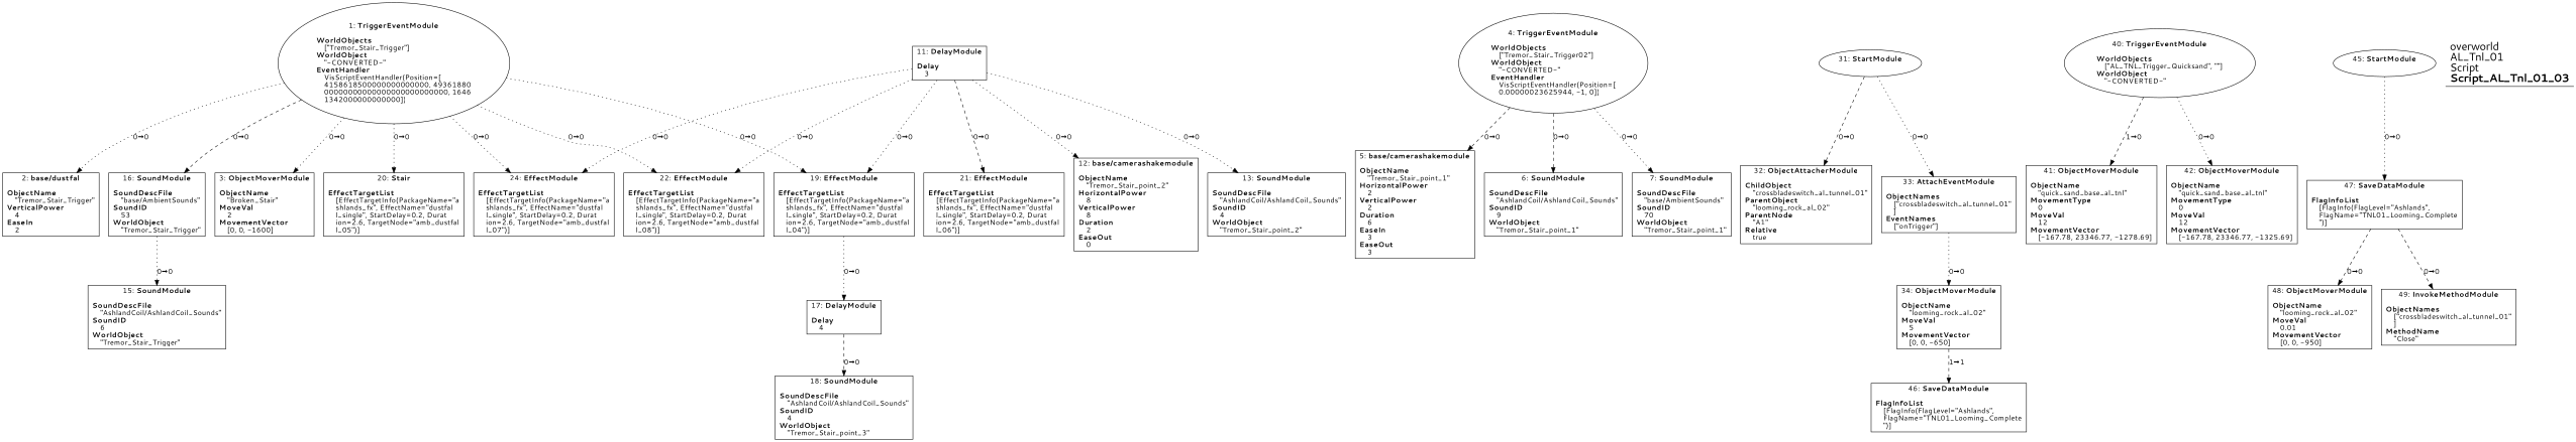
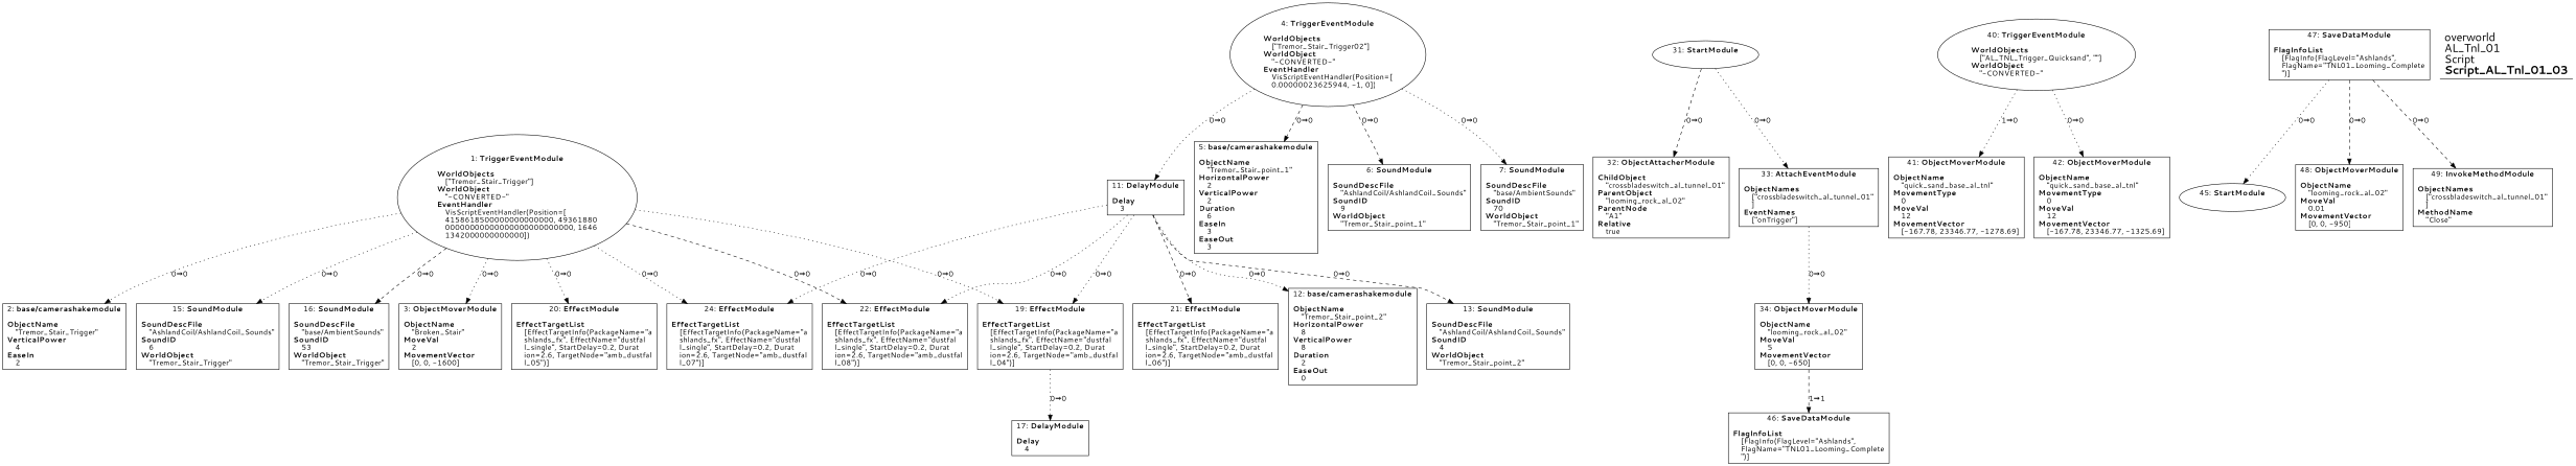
  digraph {
    fontname="Segoe UI"
    splines=spline
    node [fontname="Segoe UI" shape=box]
    edge [fontname="Segoe UI" style=dotted]
    n1 [label=<1: <b>TriggerEventModule</b><br/><br/><b>WorldObjects</b><br align="left"/>    [&quot;Tremor_Stair_Trigger&quot;]<br align="left"/><b>WorldObject</b><br align="left"/>    &quot;-CONVERTED-&quot;<br align="left"/><b>EventHandler</b><br align="left"/>    VisScriptEventHandler(Position=[<br align="left"/>    4158618500000000000000, 49361880<br align="left"/>    00000000000000000000000000, 1646<br align="left"/>    1342000000000000])<br align="left"/>> shape=oval]
    n2 [label=<3: <b>ObjectMoverModule</b><br/><br/><b>ObjectName</b><br align="left"/>    &quot;Broken_Stair&quot;<br align="left"/><b>MoveVal</b><br align="left"/>    2<br align="left"/><b>MovementVector</b><br align="left"/>    [0, 0, -1600]<br align="left"/>>]
-   n3 [label=<2: <b>base/dustfal</b><br/><br/><b>ObjectName</b><br align="left"/>    &quot;Tremor_Stair_Trigger&quot;<br align="left"/><b>VerticalPower</b><br align="left"/>    4<br align="left"/><b>EaseIn</b><br align="left"/>    2<br align="left"/>>]
+   n3 [label=<2: <b>base/camerashakemodule</b><br/><br/><b>ObjectName</b><br align="left"/>    &quot;Tremor_Stair_Trigger&quot;<br align="left"/><b>VerticalPower</b><br align="left"/>    4<br align="left"/><b>EaseIn</b><br align="left"/>    2<br align="left"/>>]
    n4 [label=<15: <b>SoundModule</b><br/><br/><b>SoundDescFile</b><br align="left"/>    &quot;AshlandCoil/AshlandCoil_Sounds&quot;<br align="left"/><b>SoundID</b><br align="left"/>    6<br align="left"/><b>WorldObject</b><br align="left"/>    &quot;Tremor_Stair_Trigger&quot;<br align="left"/>>]
    n5 [label=<16: <b>SoundModule</b><br/><br/><b>SoundDescFile</b><br align="left"/>    &quot;base/AmbientSounds&quot;<br align="left"/><b>SoundID</b><br align="left"/>    53<br align="left"/><b>WorldObject</b><br align="left"/>    &quot;Tremor_Stair_Trigger&quot;<br align="left"/>>]
    n6 [label=<19: <b>EffectModule</b><br/><br/><b>EffectTargetList</b><br align="left"/>    [EffectTargetInfo(PackageName=&quot;a<br align="left"/>    shlands_fx&quot;, EffectName=&quot;dustfal<br align="left"/>    l_single&quot;, StartDelay=0.2, Durat<br align="left"/>    ion=2.6, TargetNode=&quot;amb_dustfal<br align="left"/>    l_04&quot;)]<br align="left"/>>]
-   n7 [label=<20: <b>Stair</b><br/><br/><b>EffectTargetList</b><br align="left"/>    [EffectTargetInfo(PackageName=&quot;a<br align="left"/>    shlands_fx&quot;, EffectName=&quot;dustfal<br align="left"/>    l_single&quot;, StartDelay=0.2, Durat<br align="left"/>    ion=2.6, TargetNode=&quot;amb_dustfal<br align="left"/>    l_05&quot;)]<br align="left"/>>]
+   n7 [label=<20: <b>EffectModule</b><br/><br/><b>EffectTargetList</b><br align="left"/>    [EffectTargetInfo(PackageName=&quot;a<br align="left"/>    shlands_fx&quot;, EffectName=&quot;dustfal<br align="left"/>    l_single&quot;, StartDelay=0.2, Durat<br align="left"/>    ion=2.6, TargetNode=&quot;amb_dustfal<br align="left"/>    l_05&quot;)]<br align="left"/>>]
    n8 [label=<22: <b>EffectModule</b><br/><br/><b>EffectTargetList</b><br align="left"/>    [EffectTargetInfo(PackageName=&quot;a<br align="left"/>    shlands_fx&quot;, EffectName=&quot;dustfal<br align="left"/>    l_single&quot;, StartDelay=0.2, Durat<br align="left"/>    ion=2.6, TargetNode=&quot;amb_dustfal<br align="left"/>    l_08&quot;)]<br align="left"/>>]
    n9 [label=<24: <b>EffectModule</b><br/><br/><b>EffectTargetList</b><br align="left"/>    [EffectTargetInfo(PackageName=&quot;a<br align="left"/>    shlands_fx&quot;, EffectName=&quot;dustfal<br align="left"/>    l_single&quot;, StartDelay=0.2, Durat<br align="left"/>    ion=2.6, TargetNode=&quot;amb_dustfal<br align="left"/>    l_07&quot;)]<br align="left"/>>]
    n10 [label=<17: <b>DelayModule</b><br/><br/><b>Delay</b><br align="left"/>    4<br align="left"/>>]
    n11 [label=<21: <b>EffectModule</b><br/><br/><b>EffectTargetList</b><br align="left"/>    [EffectTargetInfo(PackageName=&quot;a<br align="left"/>    shlands_fx&quot;, EffectName=&quot;dustfal<br align="left"/>    l_single&quot;, StartDelay=0.2, Durat<br align="left"/>    ion=2.6, TargetNode=&quot;amb_dustfal<br align="left"/>    l_06&quot;)]<br align="left"/>>]
    n12 [label=<4: <b>TriggerEventModule</b><br/><br/><b>WorldObjects</b><br align="left"/>    [&quot;Tremor_Stair_Trigger02&quot;]<br align="left"/><b>WorldObject</b><br align="left"/>    &quot;-CONVERTED-&quot;<br align="left"/><b>EventHandler</b><br align="left"/>    VisScriptEventHandler(Position=[<br align="left"/>    0.00000023625944, -1, 0])<br align="left"/>> shape=oval]
    n13 [label=<5: <b>base/camerashakemodule</b><br/><br/><b>ObjectName</b><br align="left"/>    &quot;Tremor_Stair_point_1&quot;<br align="left"/><b>HorizontalPower</b><br align="left"/>    2<br align="left"/><b>VerticalPower</b><br align="left"/>    2<br align="left"/><b>Duration</b><br align="left"/>    6<br align="left"/><b>EaseIn</b><br align="left"/>    3<br align="left"/><b>EaseOut</b><br align="left"/>    3<br align="left"/>>]
    n14 [label=<6: <b>SoundModule</b><br/><br/><b>SoundDescFile</b><br align="left"/>    &quot;AshlandCoil/AshlandCoil_Sounds&quot;<br align="left"/><b>SoundID</b><br align="left"/>    9<br align="left"/><b>WorldObject</b><br align="left"/>    &quot;Tremor_Stair_point_1&quot;<br align="left"/>>]
    n15 [label=<7: <b>SoundModule</b><br/><br/><b>SoundDescFile</b><br align="left"/>    &quot;base/AmbientSounds&quot;<br align="left"/><b>SoundID</b><br align="left"/>    70<br align="left"/><b>WorldObject</b><br align="left"/>    &quot;Tremor_Stair_point_1&quot;<br align="left"/>>]
    n16 [label=<11: <b>DelayModule</b><br/><br/><b>Delay</b><br align="left"/>    3<br align="left"/>>]
    n17 [label=<12: <b>base/camerashakemodule</b><br/><br/><b>ObjectName</b><br align="left"/>    &quot;Tremor_Stair_point_2&quot;<br align="left"/><b>HorizontalPower</b><br align="left"/>    8<br align="left"/><b>VerticalPower</b><br align="left"/>    8<br align="left"/><b>Duration</b><br align="left"/>    2<br align="left"/><b>EaseOut</b><br align="left"/>    0<br align="left"/>>]
    n18 [label=<13: <b>SoundModule</b><br/><br/><b>SoundDescFile</b><br align="left"/>    &quot;AshlandCoil/AshlandCoil_Sounds&quot;<br align="left"/><b>SoundID</b><br align="left"/>    4<br align="left"/><b>WorldObject</b><br align="left"/>    &quot;Tremor_Stair_point_2&quot;<br align="left"/>>]
-   n19 [label=<18: <b>SoundModule</b><br/><br/><b>SoundDescFile</b><br align="left"/>    &quot;AshlandCoil/AshlandCoil_Sounds&quot;<br align="left"/><b>SoundID</b><br align="left"/>    4<br align="left"/><b>WorldObject</b><br align="left"/>    &quot;Tremor_Stair_point_3&quot;<br align="left"/>>]
    n20 [label=<31: <b>StartModule</b><br/><br/>> shape=oval]
    n21 [label=<32: <b>ObjectAttacherModule</b><br/><br/><b>ChildObject</b><br align="left"/>    &quot;crossbladeswitch_al_tunnel_01&quot;<br align="left"/><b>ParentObject</b><br align="left"/>    &quot;looming_rock_al_02&quot;<br align="left"/><b>ParentNode</b><br align="left"/>    &quot;A1&quot;<br align="left"/><b>Relative</b><br align="left"/>    true<br align="left"/>>]
    n22 [label=<33: <b>AttachEventModule</b><br/><br/><b>ObjectNames</b><br align="left"/>    [&quot;crossbladeswitch_al_tunnel_01&quot;<br align="left"/>    ]<br align="left"/><b>EventNames</b><br align="left"/>    [&quot;onTrigger&quot;]<br align="left"/>>]
    n23 [label=<34: <b>ObjectMoverModule</b><br/><br/><b>ObjectName</b><br align="left"/>    &quot;looming_rock_al_02&quot;<br align="left"/><b>MoveVal</b><br align="left"/>    5<br align="left"/><b>MovementVector</b><br align="left"/>    [0, 0, -650]<br align="left"/>>]
    n24 [label=<46: <b>SaveDataModule</b><br/><br/><b>FlagInfoList</b><br align="left"/>    [FlagInfo(FlagLevel=&quot;Ashlands&quot;, <br align="left"/>    FlagName=&quot;TNL01_Looming_Complete<br align="left"/>    &quot;)]<br align="left"/>>]
    n25 [label=<40: <b>TriggerEventModule</b><br/><br/><b>WorldObjects</b><br align="left"/>    [&quot;AL_TNL_Trigger_Quicksand&quot;, &quot;&quot;]<br align="left"/><b>WorldObject</b><br align="left"/>    &quot;-CONVERTED-&quot;<br align="left"/>> shape=oval]
    n26 [label=<41: <b>ObjectMoverModule</b><br/><br/><b>ObjectName</b><br align="left"/>    &quot;quick_sand_base_al_tnl&quot;<br align="left"/><b>MovementType</b><br align="left"/>    0<br align="left"/><b>MoveVal</b><br align="left"/>    12<br align="left"/><b>MovementVector</b><br align="left"/>    [-167.78, 23346.77, -1278.69]<br align="left"/>>]
    n27 [label=<42: <b>ObjectMoverModule</b><br/><br/><b>ObjectName</b><br align="left"/>    &quot;quick_sand_base_al_tnl&quot;<br align="left"/><b>MovementType</b><br align="left"/>    0<br align="left"/><b>MoveVal</b><br align="left"/>    12<br align="left"/><b>MovementVector</b><br align="left"/>    [-167.78, 23346.77, -1325.69]<br align="left"/>>]
    n28 [label=<45: <b>StartModule</b><br/><br/>> shape=oval]
    n29 [label=<47: <b>SaveDataModule</b><br/><br/><b>FlagInfoList</b><br align="left"/>    [FlagInfo(FlagLevel=&quot;Ashlands&quot;, <br align="left"/>    FlagName=&quot;TNL01_Looming_Complete<br align="left"/>    &quot;)]<br align="left"/>>]
    n30 [label=<48: <b>ObjectMoverModule</b><br/><br/><b>ObjectName</b><br align="left"/>    &quot;looming_rock_al_02&quot;<br align="left"/><b>MoveVal</b><br align="left"/>    0.01<br align="left"/><b>MovementVector</b><br align="left"/>    [0, 0, -950]<br align="left"/>>]
    n31 [label=<49: <b>InvokeMethodModule</b><br/><br/><b>ObjectNames</b><br align="left"/>    [&quot;crossbladeswitch_al_tunnel_01&quot;<br align="left"/>    ]<br align="left"/><b>MethodName</b><br align="left"/>    &quot;Close&quot;<br align="left"/>>]
    n32 [label=<<font point-size="20">overworld<br align="left"/>AL_Tnl_01<br align="left"/>Script<br align="left"/><b>Script_AL_Tnl_01_03</b><br align="left"/></font>> shape=underline]
    n1 -> n2 [label="0→0"]
    n1 -> n3 [label="0→0"]
-   n5 -> n4 [label="0→0"]
+   n1 -> n4 [label="0→0"]
    n1 -> n5 [label="0→0" style=dashed]
    n1 -> n6 [label="0→0"]
    n1 -> n7 [label="0→0"]
-   n1 -> n8 [label="0→0"]
+   n1 -> n8 [label="0→0" style=dashed]
    n1 -> n9 [label="0→0"]
    n6 -> n10 [label="0→0"]
-   n10 -> n19 [label="0→0" style=dashed]
    n12 -> n13 [label="0→0" style=dashed]
    n12 -> n14 [label="0→0" style=dashed]
    n12 -> n15 [label="0→0"]
+   n12 -> n16 [label="0→0"]
    n16 -> n6 [label="0→0"]
    n16 -> n8 [label="0→0"]
    n16 -> n9 [label="0→0"]
    n16 -> n11 [label="0→0" style=dashed]
    n16 -> n17 [label="0→0"]
-   n16 -> n18 [label="0→0"]
+   n16 -> n18 [label="0→0" style=dashed]
    n20 -> n21 [label="0→0" style=dashed]
    n20 -> n22 [label="0→0"]
    n22 -> n23 [label="0→0"]
    n23 -> n24 [label="1→1" style=dashed]
-   n25 -> n26 [label="1→0" style=dashed]
+   n25 -> n26 [label="1→0"]
    n25 -> n27 [label="0→0"]
-   n28 -> n29 [label="0→0"]
+   n29 -> n28 [label="0→0"]
    n29 -> n30 [label="0→0" style=dashed]
    n29 -> n31 [label="0→0" style=dashed]
  }
